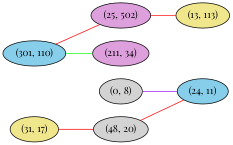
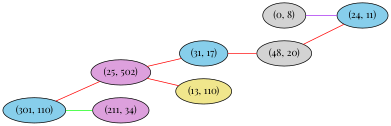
  graph {
    fontname="Playfair Display"
    rankdir=LR
    node [fillcolor=lightgrey fontname="Playfair Display" style=filled]
    edge [color=red fontname="Playfair Display" weight=1]
    n1 [label="(0, 8)"]
    "(24, 11)" [fillcolor=skyblue]
    "(301, 110)" [fillcolor=skyblue]
    n4 [fillcolor=plum label="(25, 502)"]
    "(211, 34)" [fillcolor=plum]
-   "(31, 17)" [fillcolor=khaki]
-   "(13, 113)" [fillcolor=khaki]
+   "(31, 17)" [fillcolor=skyblue]
+   "(13, 113)" [fillcolor=khaki label="(13, 110)"]
    "(48, 20)"
    n1 -- "(24, 11)" [color=purple weight=4]
    "(301, 110)" -- n4
    "(301, 110)" -- "(211, 34)" [color=green weight=2]
+   n4 -- "(31, 17)"
    n4 -- "(13, 113)"
    "(31, 17)" -- "(48, 20)"
    "(48, 20)" -- "(24, 11)"
  }
